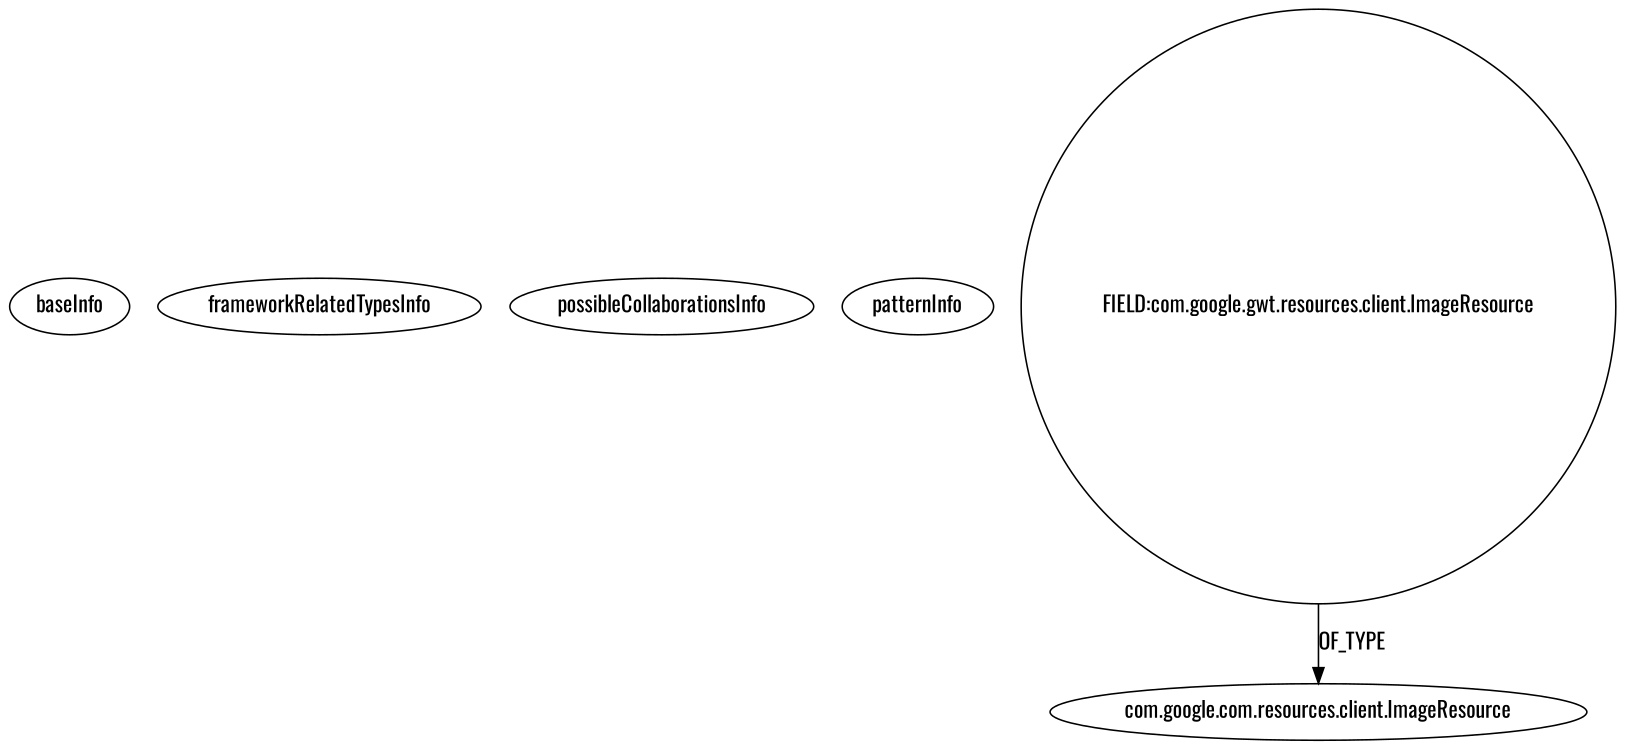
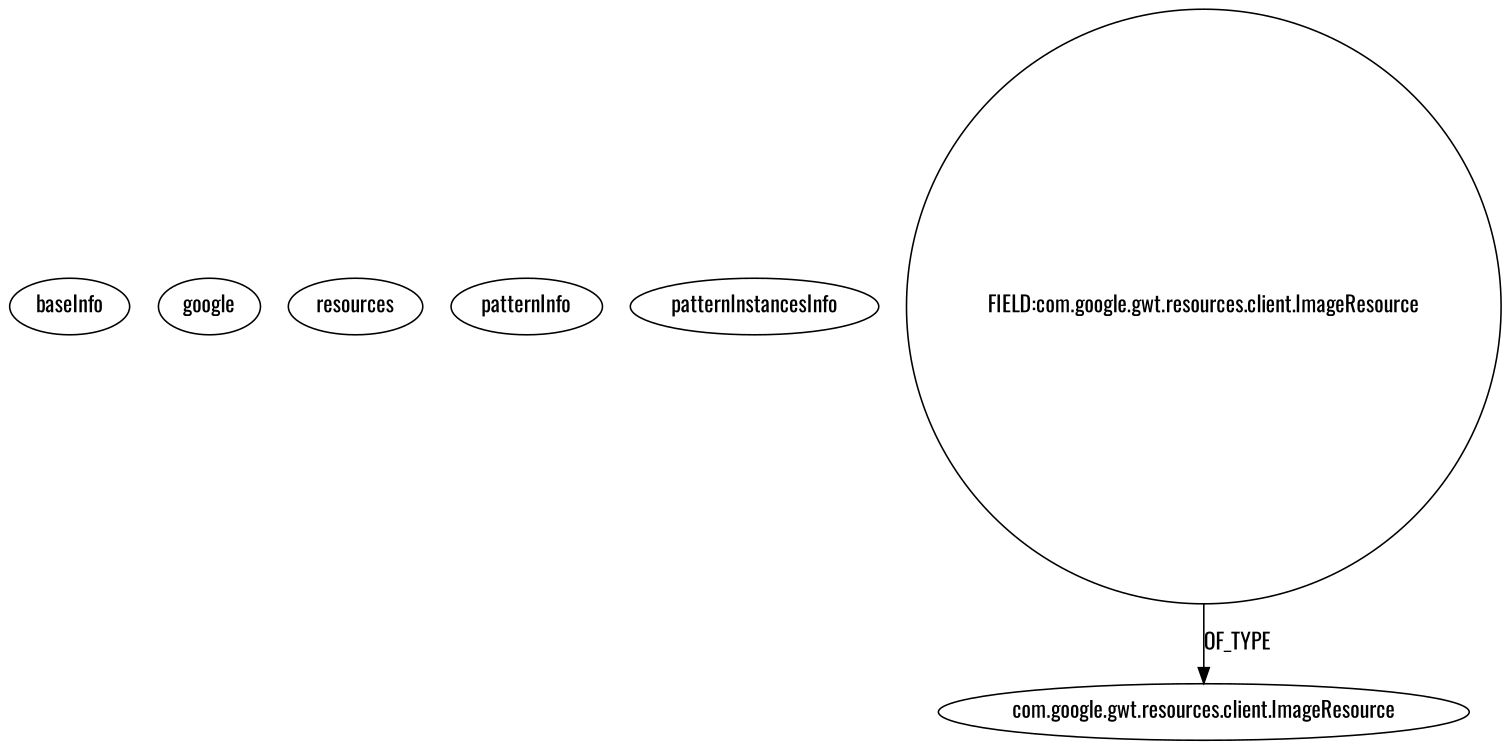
  digraph {
    fontname=Oswald
    node [fontname=Oswald]
    baseInfo [category=pattern graphId=1483 isAnonymous=false possibleRelation=false]
-   frameworkRelatedTypesInfo
-   possibleCollaborationsInfo
+   frameworkRelatedTypesInfo [label=google]
+   possibleCollaborationsInfo [label=resources]
    patternInfo [frequency=3.0 patternRootClient=null]
-   n6 [isFrameworkType=false label="com.google.com.resources.client.ImageResource" vertexType=FRAMEWORK_INTERFACE_TYPE]
+   patternInstancesInfo [0="aramk-mechanix~/aramk-mechanix/mechanix-master/src/au/edu/unimelb/csse/smd/mechanix/client/stage/SwitchMachine.java~SwitchMachine~714" 1="Archerw-mastermind~/Archerw-mastermind/mastermind-master/nyu-smg-mastermind/src/org/mastermind/graphics/WidgetAnimation.java~WidgetAnimation~27" 2="lambourg-WebGallery~/lambourg-WebGallery/WebGallery-master/client/src/com/lambourg/webgallery/client/pictureview/ControlButton.java~ControlButton~3566"]
+   n6 [isFrameworkType=false label="com.google.gwt.resources.client.ImageResource" vertexType=FRAMEWORK_INTERFACE_TYPE]
    n7 [isFrameworkType=false label="FIELD:com.google.gwt.resources.client.ImageResource" shape=circle vertexType=FIELD_DECLARATION]
    n7 -> n6 [label=OF_TYPE fontname=Oswald]
  }
